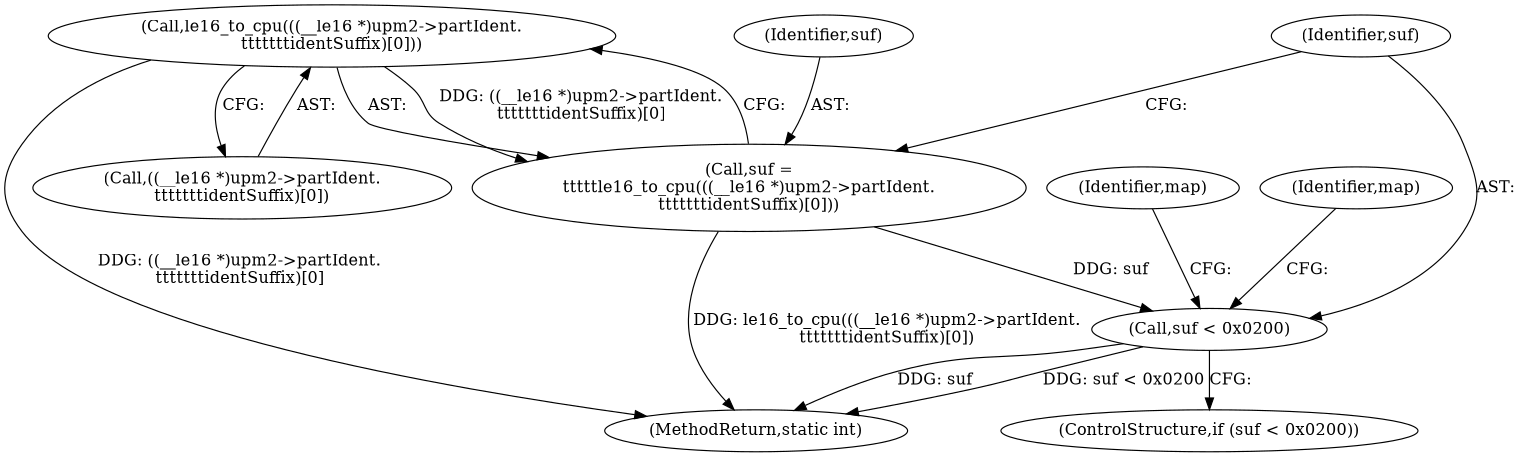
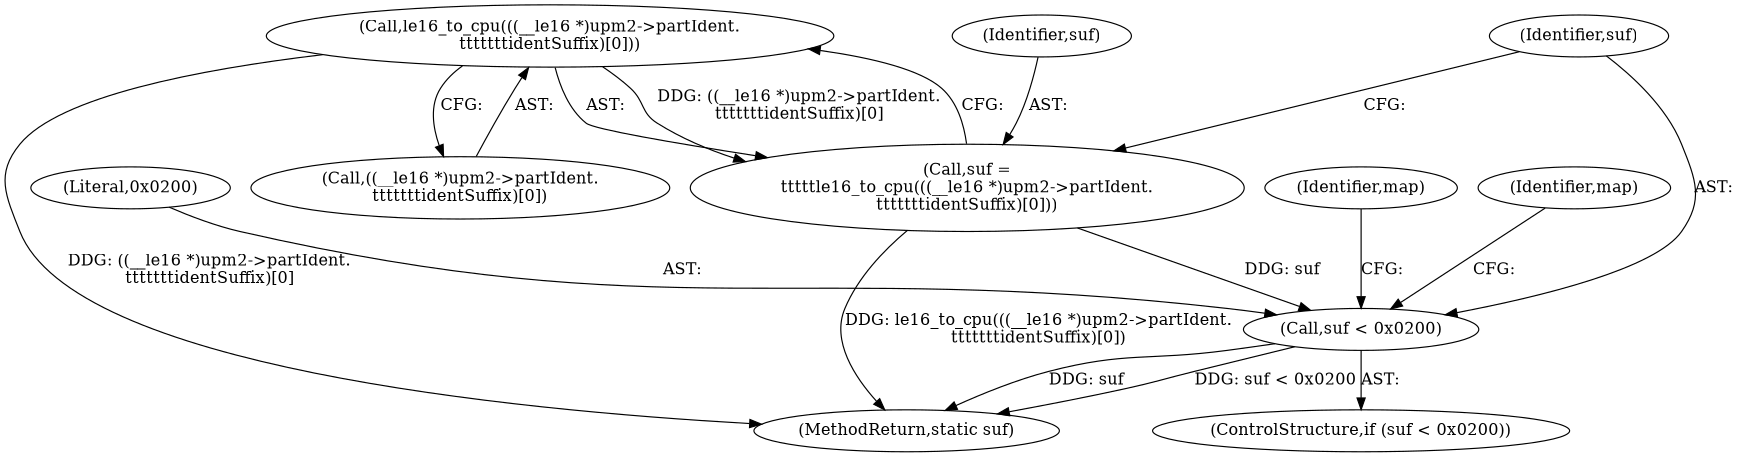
  digraph {
    n1 [label="(Call,le16_to_cpu(((__le16 *)upm2->partIdent.\n\t\t\t\t\t\t\tidentSuffix)[0]))"]
    n2 [label="(Call,suf =\n\t\t\t\t\tle16_to_cpu(((__le16 *)upm2->partIdent.\n\t\t\t\t\t\t\tidentSuffix)[0]))"]
-   n3 [label="(MethodReturn,static int)"]
+   n3 [label="(MethodReturn,static suf)"]
    n4 [label="(Call,((__le16 *)upm2->partIdent.\n\t\t\t\t\t\t\tidentSuffix)[0])"]
    n5 [label="(Call,suf < 0x0200)"]
    n6 [label="(ControlStructure,if (suf < 0x0200))"]
+   n7 [label="(Literal,0x0200)"]
    n8 [label="(Identifier,suf)"]
    n9 [label="(Identifier,map)"]
    n10 [label="(Identifier,suf)"]
    n11 [label="(Identifier,map)"]
    n1 -> n2 [label="AST: "]
    n1 -> n2 [label="DDG: ((__le16 *)upm2->partIdent.\n\t\t\t\t\t\t\tidentSuffix)[0]"]
    n1 -> n3 [label="DDG: ((__le16 *)upm2->partIdent.\n\t\t\t\t\t\t\tidentSuffix)[0]"]
    n1 -> n4 [label="CFG: "]
    n2 -> n1 [label="CFG: "]
    n2 -> n3 [label="DDG: le16_to_cpu(((__le16 *)upm2->partIdent.\n\t\t\t\t\t\t\tidentSuffix)[0])"]
    n2 -> n5 [label="DDG: suf"]
    n4 -> n1 [label="AST: "]
    n5 -> n3 [label="DDG: suf"]
    n5 -> n3 [label="DDG: suf < 0x0200"]
-   n5 -> n6 [label="CFG: "]
+   n5 -> n6 [label="AST: "]
+   n7 -> n5 [label="AST: "]
    n8 -> n2 [label="CFG: "]
    n8 -> n5 [label="AST: "]
    n9 -> n5 [label="CFG: "]
    n10 -> n2 [label="AST: "]
    n11 -> n5 [label="CFG: "]
  }
